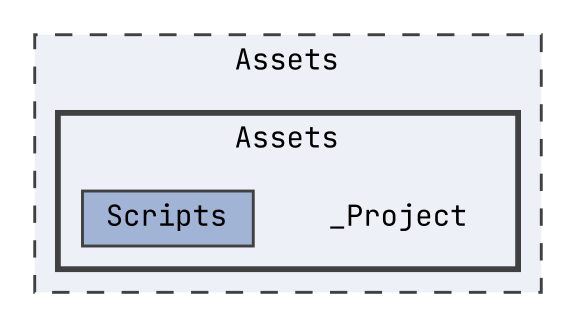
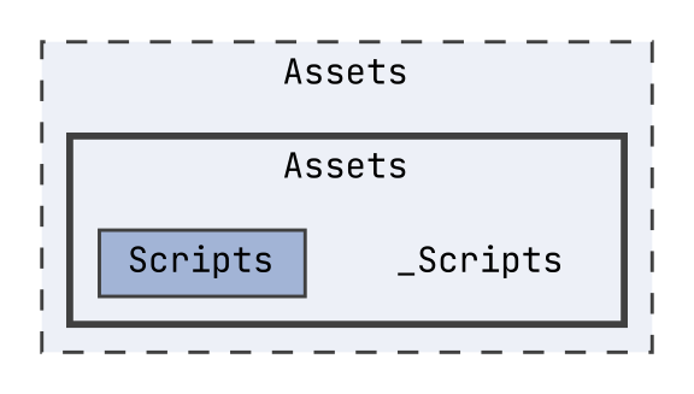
  digraph {
    compound=true
    fontname="JetBrains Mono"
    node [fontname="JetBrains Mono" fontsize=10]
-   n1 [height=0.2 label=_Project shape=plaintext width=0.4]
+   n1 [height=0.2 label=_Scripts shape=plaintext width=0.4]
    n2 [color=grey25 fillcolor="#a2b4d6" height=0.2 label=Scripts shape=box style=filled width=0.4]
    subgraph cluster_1 {
      bgcolor="#edf0f7"
      fontsize=10
      label=Assets
      pencolor=grey25
      style="filled,dashed"
      subgraph cluster_2 {
        bgcolor="#edf0f7"
        fontsize=10
        pencolor=grey25
        style="filled,bold"
        n1
        n2
      }
    }
  }
